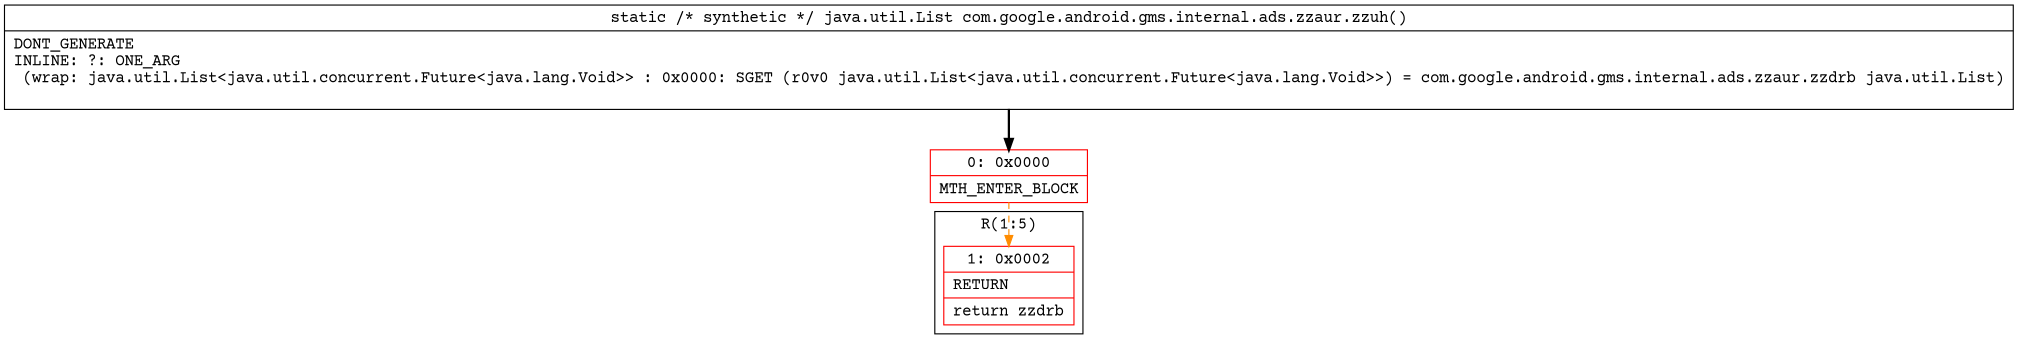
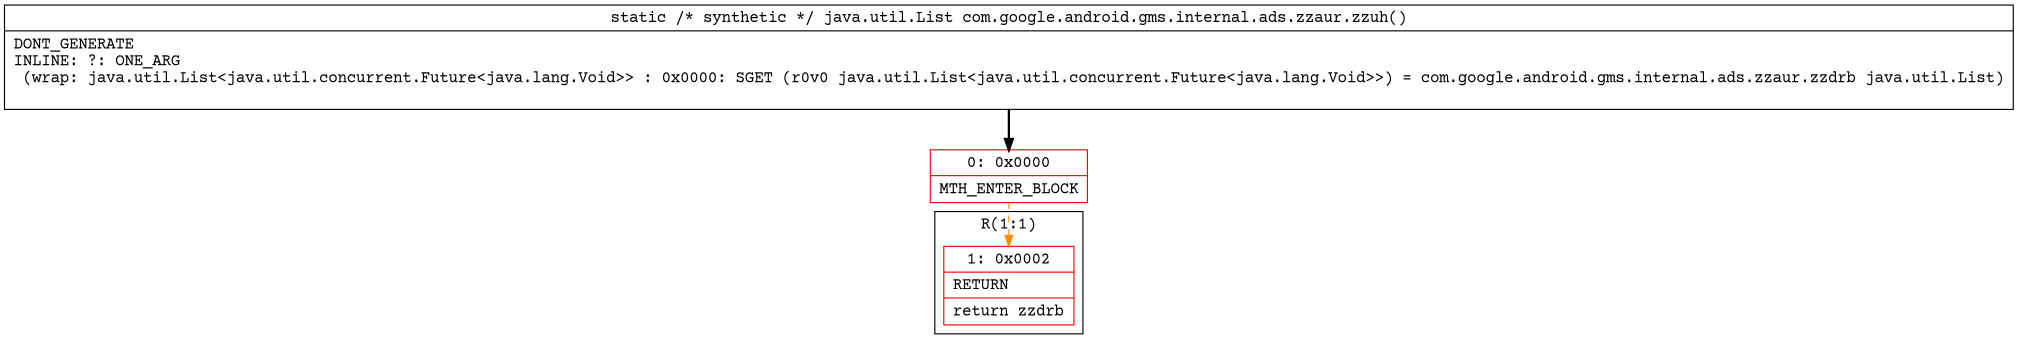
  digraph {
    fontname="Courier Prime"
    node [color=red shape=record fontname="Courier Prime"]
    edge [fontname="Courier Prime"]
    n1 [label="{1\:\ 0x0002|RETURN\l|return zzdrb\l}"]
    n2 [label="{0\:\ 0x0000|MTH_ENTER_BLOCK\l}"]
    n3 [label="{static \/* synthetic *\/ java.util.List com.google.android.gms.internal.ads.zzaur.zzuh()  | DONT_GENERATE\lINLINE: ?: ONE_ARG  \l  (wrap: java.util.List\<java.util.concurrent.Future\<java.lang.Void\>\> : 0x0000: SGET  (r0v0 java.util.List\<java.util.concurrent.Future\<java.lang.Void\>\>) =  com.google.android.gms.internal.ads.zzaur.zzdrb java.util.List)\l\l}" color=black]
    subgraph cluster_1 {
-     label="R(1:5)"
+     label="R(1:1)"
      n1
    }
    n2 -> n1 [color=darkorange style=dashed]
    n3 -> n2 [color=black style=bold]
  }
